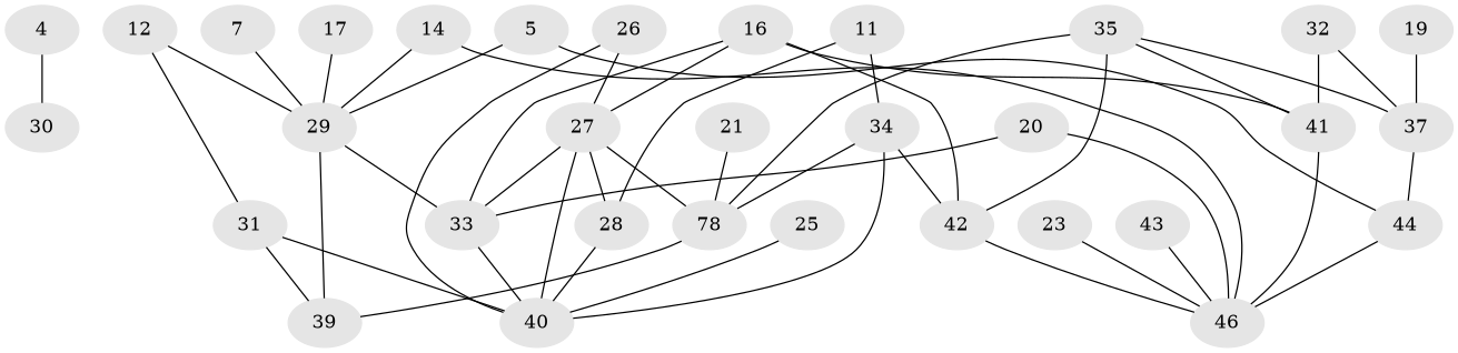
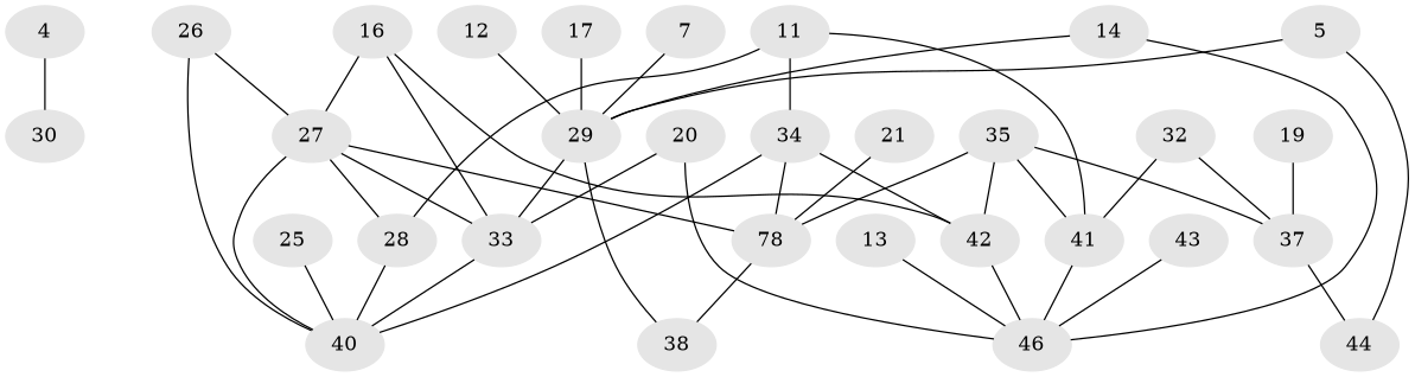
  graph {
    node [color=gray90 style=filled]
    edge [weight=1.0]
    4
    30
    5
    29
    44
    33
-   39
+   39 [label=38]
    46
    7
    11
    28
    34
    40
    42
    n15 [label=78]
    12
-   31
    14
    16
    27
    41
    17
    19
    37
    20
    21
-   23
+   23 [label=13]
    25
    26
    32
    35
    43
    4 -- 30
    5 -- 29
    5 -- 44
    29 -- 33
    29 -- 39
-   44 -- 46
    33 -- 40
    7 -- 29
    11 -- 28
    11 -- 34
    28 -- 40
    34 -- 40
    34 -- 42
    34 -- n15
    42 -- 46
    n15 -- 39
    12 -- 29
-   12 -- 31
-   31 -- 39
-   31 -- 40
    14 -- 29
    14 -- 46
    16 -- 33
    16 -- 42
    16 -- 27
-   16 -- 41
+   11 -- 41
    27 -- 33
    27 -- 28 [weight=2.0]
    27 -- 40
    27 -- n15
    41 -- 46
    17 -- 29
    19 -- 37
    37 -- 44
    20 -- 33
    20 -- 46
    21 -- n15
    23 -- 46
    25 -- 40
    26 -- 40
    26 -- 27
    32 -- 41
    32 -- 37
    35 -- 42 [weight=2.0]
    35 -- n15
    35 -- 41
    35 -- 37
    43 -- 46
  }
